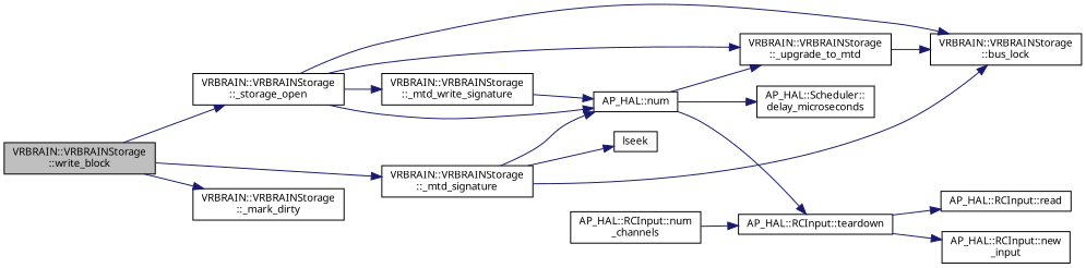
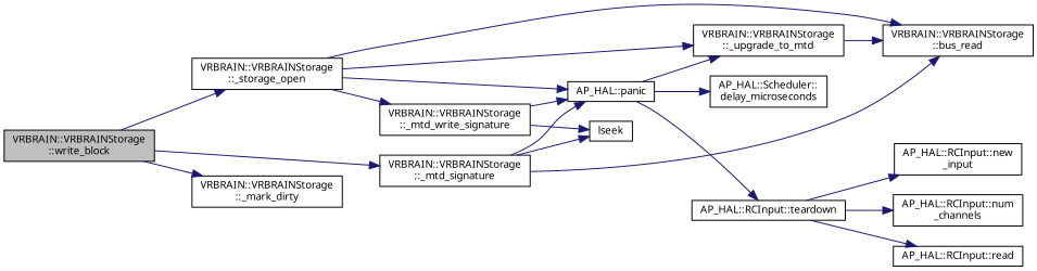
  digraph {
    fontname="Noto Sans"
    rankdir=LR
    node [color=black fillcolor=white fontname="Noto Sans" fontsize=10 shape=record style=filled]
    edge [color=midnightblue fontname="Noto Sans" fontsize=10 labelfontname=Helvetica labelfontsize=10 style=solid]
    n1 [fillcolor=grey75 fontcolor=black height=0.2 label="VRBRAIN::VRBRAINStorage\l::write_block" width=0.4]
    n2 [height=0.2 label="VRBRAIN::VRBRAINStorage\l::_storage_open" width=0.4]
    n3 [height=0.2 label="VRBRAIN::VRBRAINStorage\l::_mark_dirty" width=0.4]
    n4 [height=0.2 label="VRBRAIN::VRBRAINStorage\l::_mtd_signature" width=0.4]
-   n5 [height=0.2 label="AP_HAL::num" width=0.4]
-   n6 [height=0.2 label="VRBRAIN::VRBRAINStorage\l::bus_lock" width=0.4]
+   n5 [height=0.2 label="AP_HAL::panic" width=0.4]
+   n6 [height=0.2 label="VRBRAIN::VRBRAINStorage\l::bus_read" width=0.4]
    n7 [height=0.2 label="VRBRAIN::VRBRAINStorage\l::_upgrade_to_mtd" width=0.4]
    n8 [height=0.2 label="VRBRAIN::VRBRAINStorage\l::_mtd_write_signature" width=0.4]
    n9 [height=0.2 label="AP_HAL::RCInput::teardown" width=0.4]
    n10 [height=0.2 label="AP_HAL::Scheduler::\ldelay_microseconds" width=0.4]
    n11 [height=0.2 label=lseek width=0.4]
    n12 [height=0.2 label="AP_HAL::RCInput::new\l_input" width=0.4]
    n13 [height=0.2 label="AP_HAL::RCInput::num\l_channels" width=0.4]
    n14 [height=0.2 label="AP_HAL::RCInput::read" width=0.4]
    n1 -> n2
    n1 -> n3
    n1 -> n4
    n2 -> n5
    n2 -> n6
    n2 -> n7
    n2 -> n8
    n4 -> n5
    n4 -> n6
    n4 -> n11
    n5 -> n7
    n5 -> n9
    n5 -> n10
    n7 -> n6
    n8 -> n5
+   n8 -> n11
    n9 -> n12
-   n13 -> n9
+   n9 -> n13
    n9 -> n14
  }
